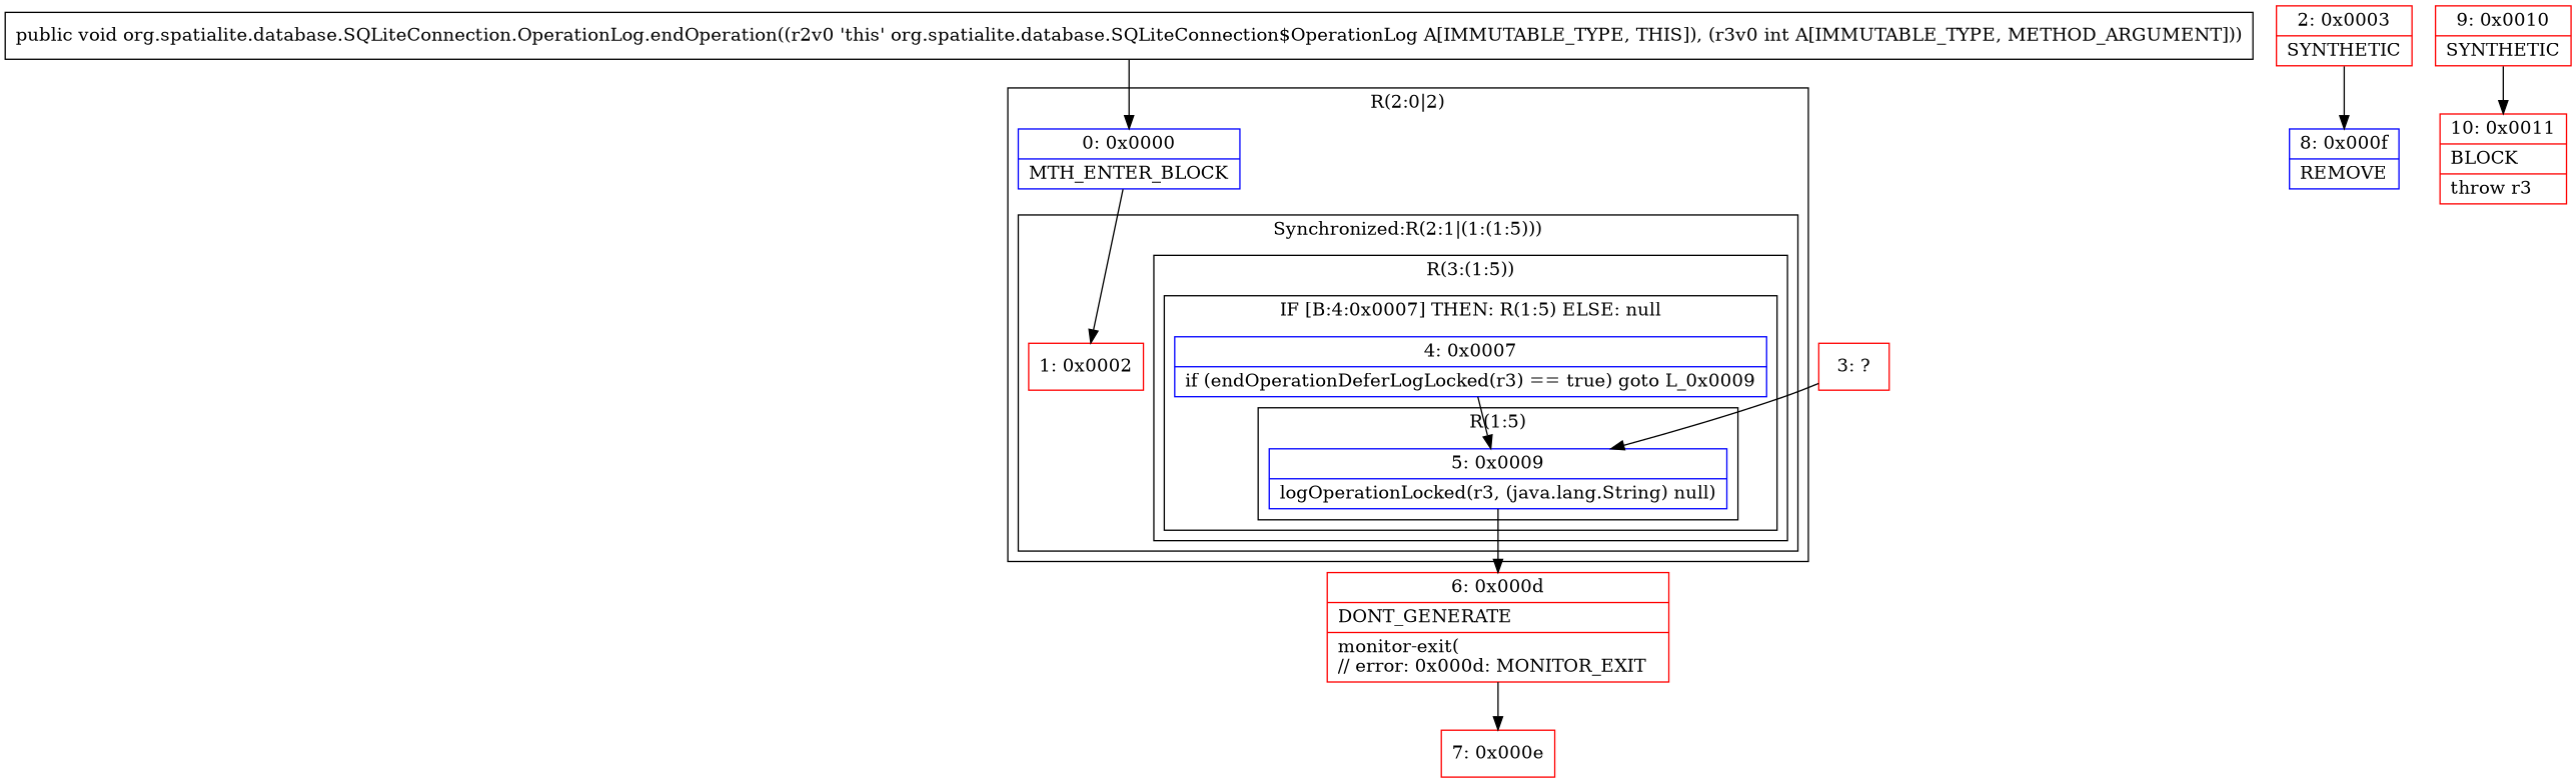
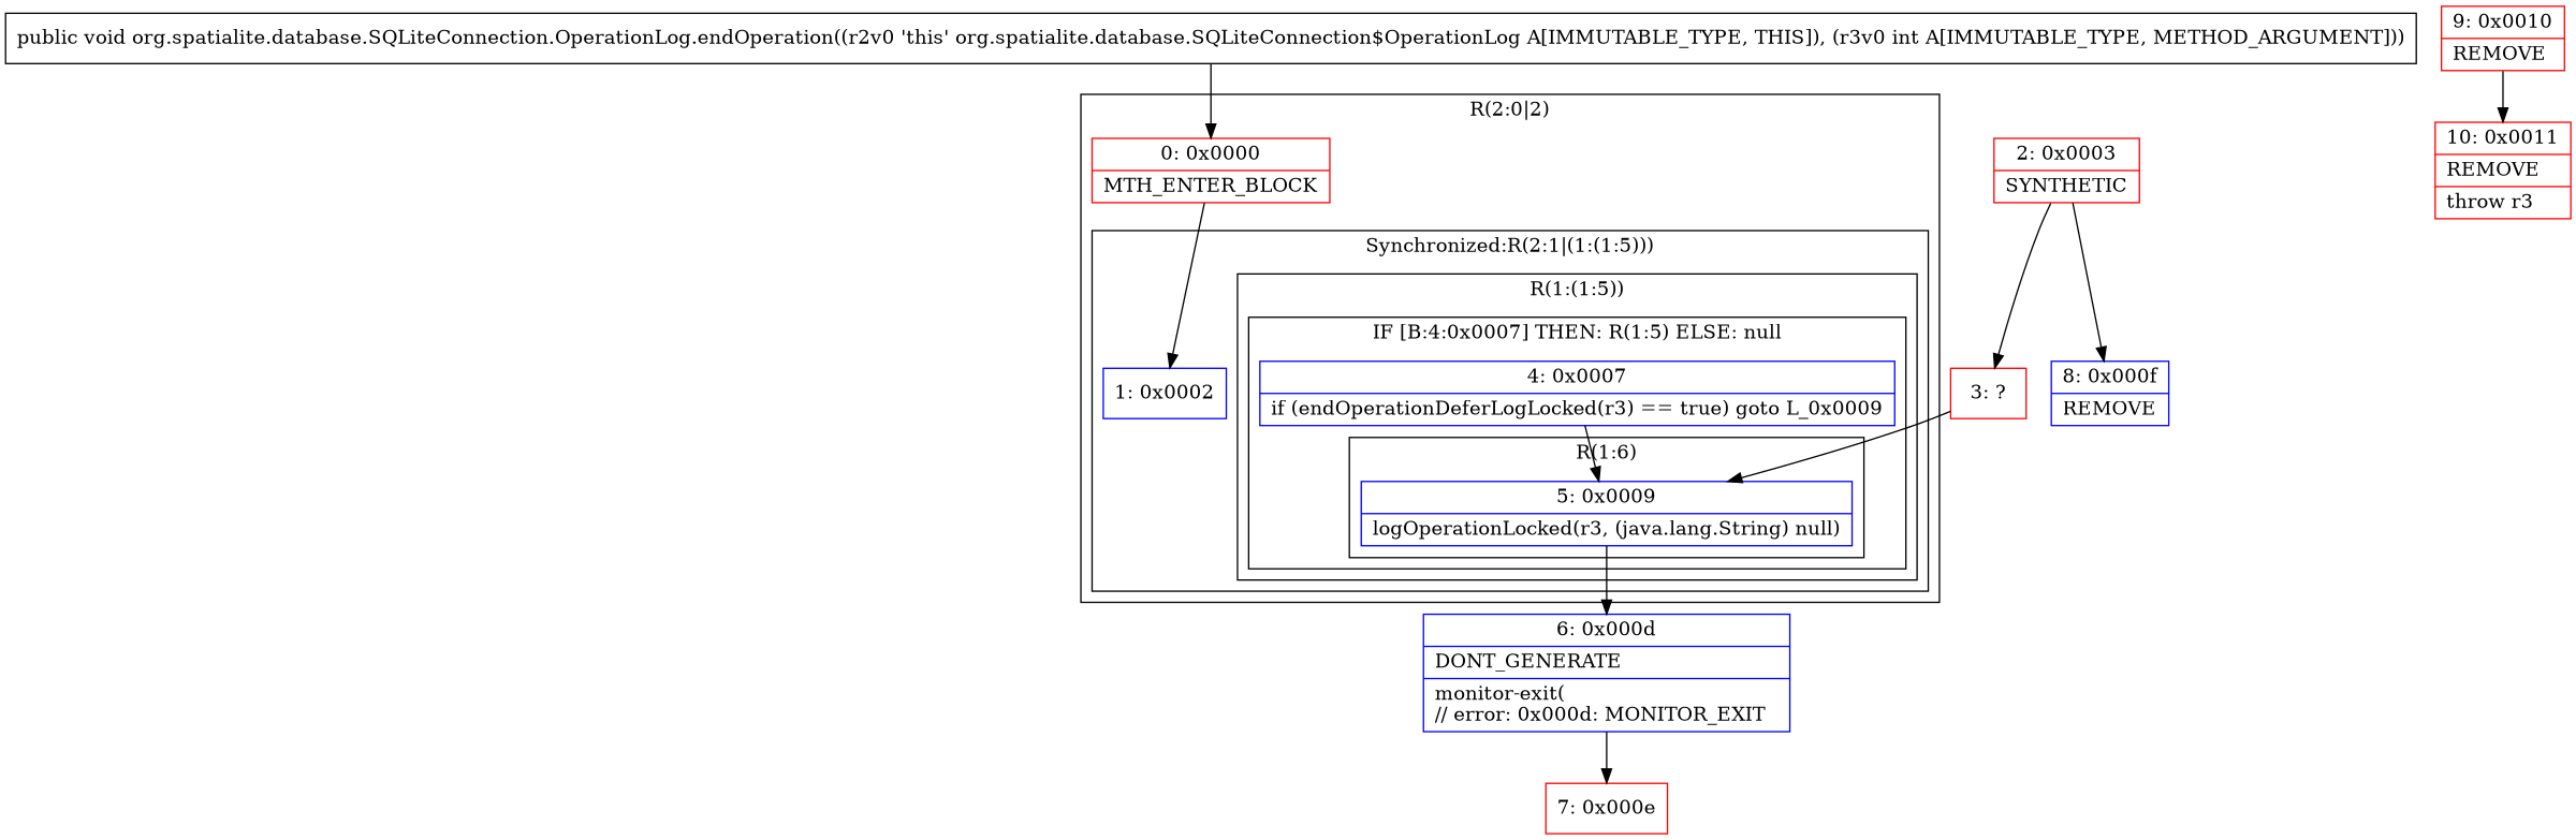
  digraph {
    node [color=red shape=record]
    n1 [color=blue label="{5\:\ 0x0009|logOperationLocked(r3, (java.lang.String) null)\l}"]
    n2 [color=blue label="{4\:\ 0x0007|if (endOperationDeferLogLocked(r3) == true) goto L_0x0009\l}"]
-   n3 [label="{1\:\ 0x0002}"]
-   n4 [color=blue label="{0\:\ 0x0000|MTH_ENTER_BLOCK\l}"]
-   n5 [label="{6\:\ 0x000d|DONT_GENERATE\l|monitor\-exit(\l\/\/ error: 0x000d: MONITOR_EXIT  \l}"]
+   n3 [color=blue label="{1\:\ 0x0002}"]
+   n4 [label="{0\:\ 0x0000|MTH_ENTER_BLOCK\l}"]
+   n5 [color=blue label="{6\:\ 0x000d|DONT_GENERATE\l|monitor\-exit(\l\/\/ error: 0x000d: MONITOR_EXIT  \l}"]
    n6 [label="{2\:\ 0x0003|SYNTHETIC\l}"]
    n7 [label="{3\:\ ?}"]
    n8 [color=blue label="{8\:\ 0x000f|REMOVE\l}"]
    n9 [label="{7\:\ 0x000e}"]
-   n10 [label="{9\:\ 0x0010|SYNTHETIC\l}"]
-   n11 [label="{10\:\ 0x0011|BLOCK\l|throw r3\l}"]
+   n10 [label="{9\:\ 0x0010|REMOVE\l}"]
+   n11 [label="{10\:\ 0x0011|REMOVE\l|throw r3\l}"]
    n12 [label="{public void org.spatialite.database.SQLiteConnection.OperationLog.endOperation((r2v0 'this' org.spatialite.database.SQLiteConnection$OperationLog A[IMMUTABLE_TYPE, THIS]), (r3v0 int A[IMMUTABLE_TYPE, METHOD_ARGUMENT])) }" color=""]
    subgraph cluster_1 {
      label="R(2:0|2)"
      n4
      subgraph cluster_2 {
        label="Synchronized:R(2:1|(1:(1:5)))"
        n3
        subgraph cluster_3 {
-         label="R(3:(1:5))"
+         label="R(1:(1:5))"
          subgraph cluster_4 {
            label="IF [B:4:0x0007] THEN: R(1:5) ELSE: null"
            n2
            subgraph cluster_5 {
-             label="R(1:5)"
+             label="R(1:6)"
              n1
            }
          }
        }
      }
    }
    n1 -> n5
    n2 -> n1
    n4 -> n3
    n5 -> n9
+   n6 -> n7
    n6 -> n8
    n7 -> n1
    n10 -> n11
    n12 -> n4
  }
